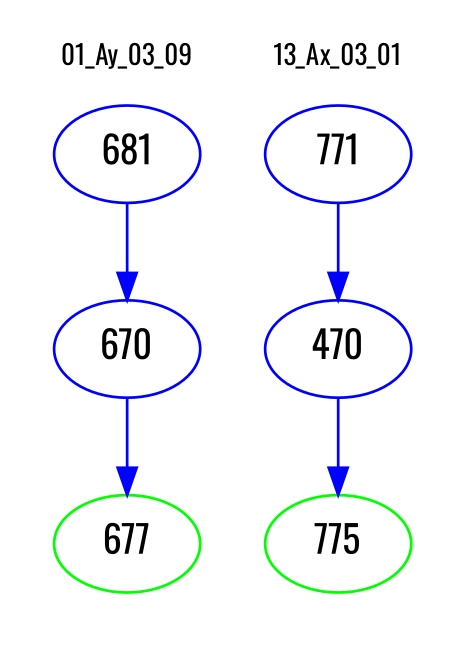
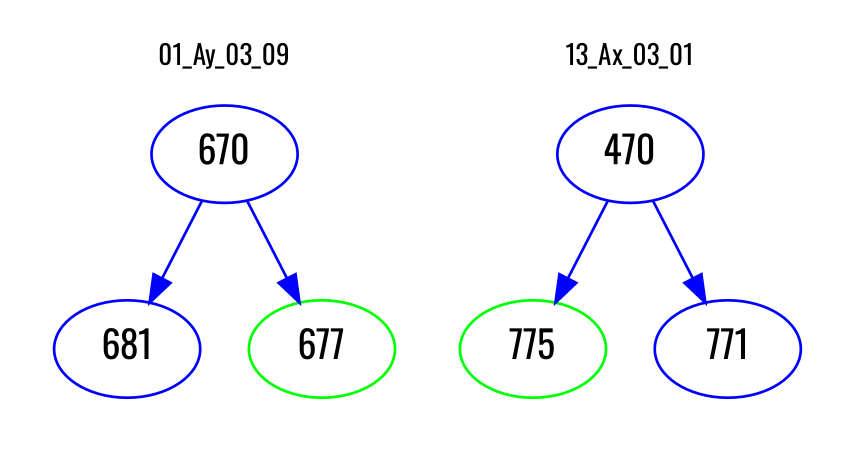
  digraph {
    fontname=Oswald
    node [color=blue fontname=Oswald]
    edge [color=blue fontname=Oswald]
    n1 [label=670]
    n2 [label=681]
    n3 [color=green label=677]
    n4 [label=470]
    n5 [color=green label=775]
    n6 [label=771]
    subgraph cluster_1 {
      color=white
      fontsize=10
      label="01_Ay_03_09"
      n1
      n2
      n3
    }
    subgraph cluster_2 {
      color=white
      fontsize=10
      label="13_Ax_03_01"
      n4
      n5
      n6
    }
-   n2 -> n1
+   n1 -> n2
    n1 -> n3
    n4 -> n5
-   n6 -> n4
+   n4 -> n6
  }
